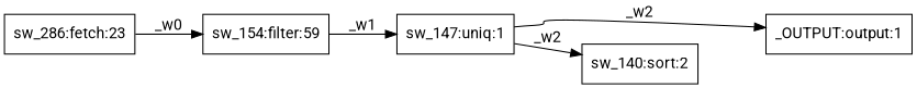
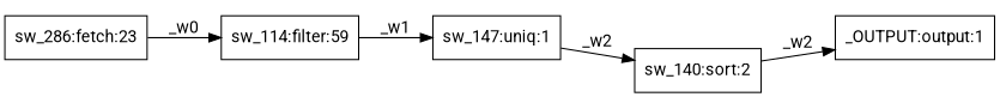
  digraph {
    fontname=Roboto
    rankdir=LR
    node [fontname=Roboto shape=box]
    edge [fontname=Roboto]
    n1 [label="_OUTPUT:output:1"]
    n2 [label="sw_286:fetch:23"]
-   n3 [label="sw_154:filter:59"]
+   n3 [label="sw_114:filter:59"]
    n4 [label="sw_147:uniq:1"]
    n5 [label="sw_140:sort:2"]
    n2 -> n3 [label=_w0]
    n3 -> n4 [label=_w1]
    n4 -> n5 [label=_w2]
-   n4 -> n1 [label=_w2]
+   n5 -> n1 [label=_w2]
  }
